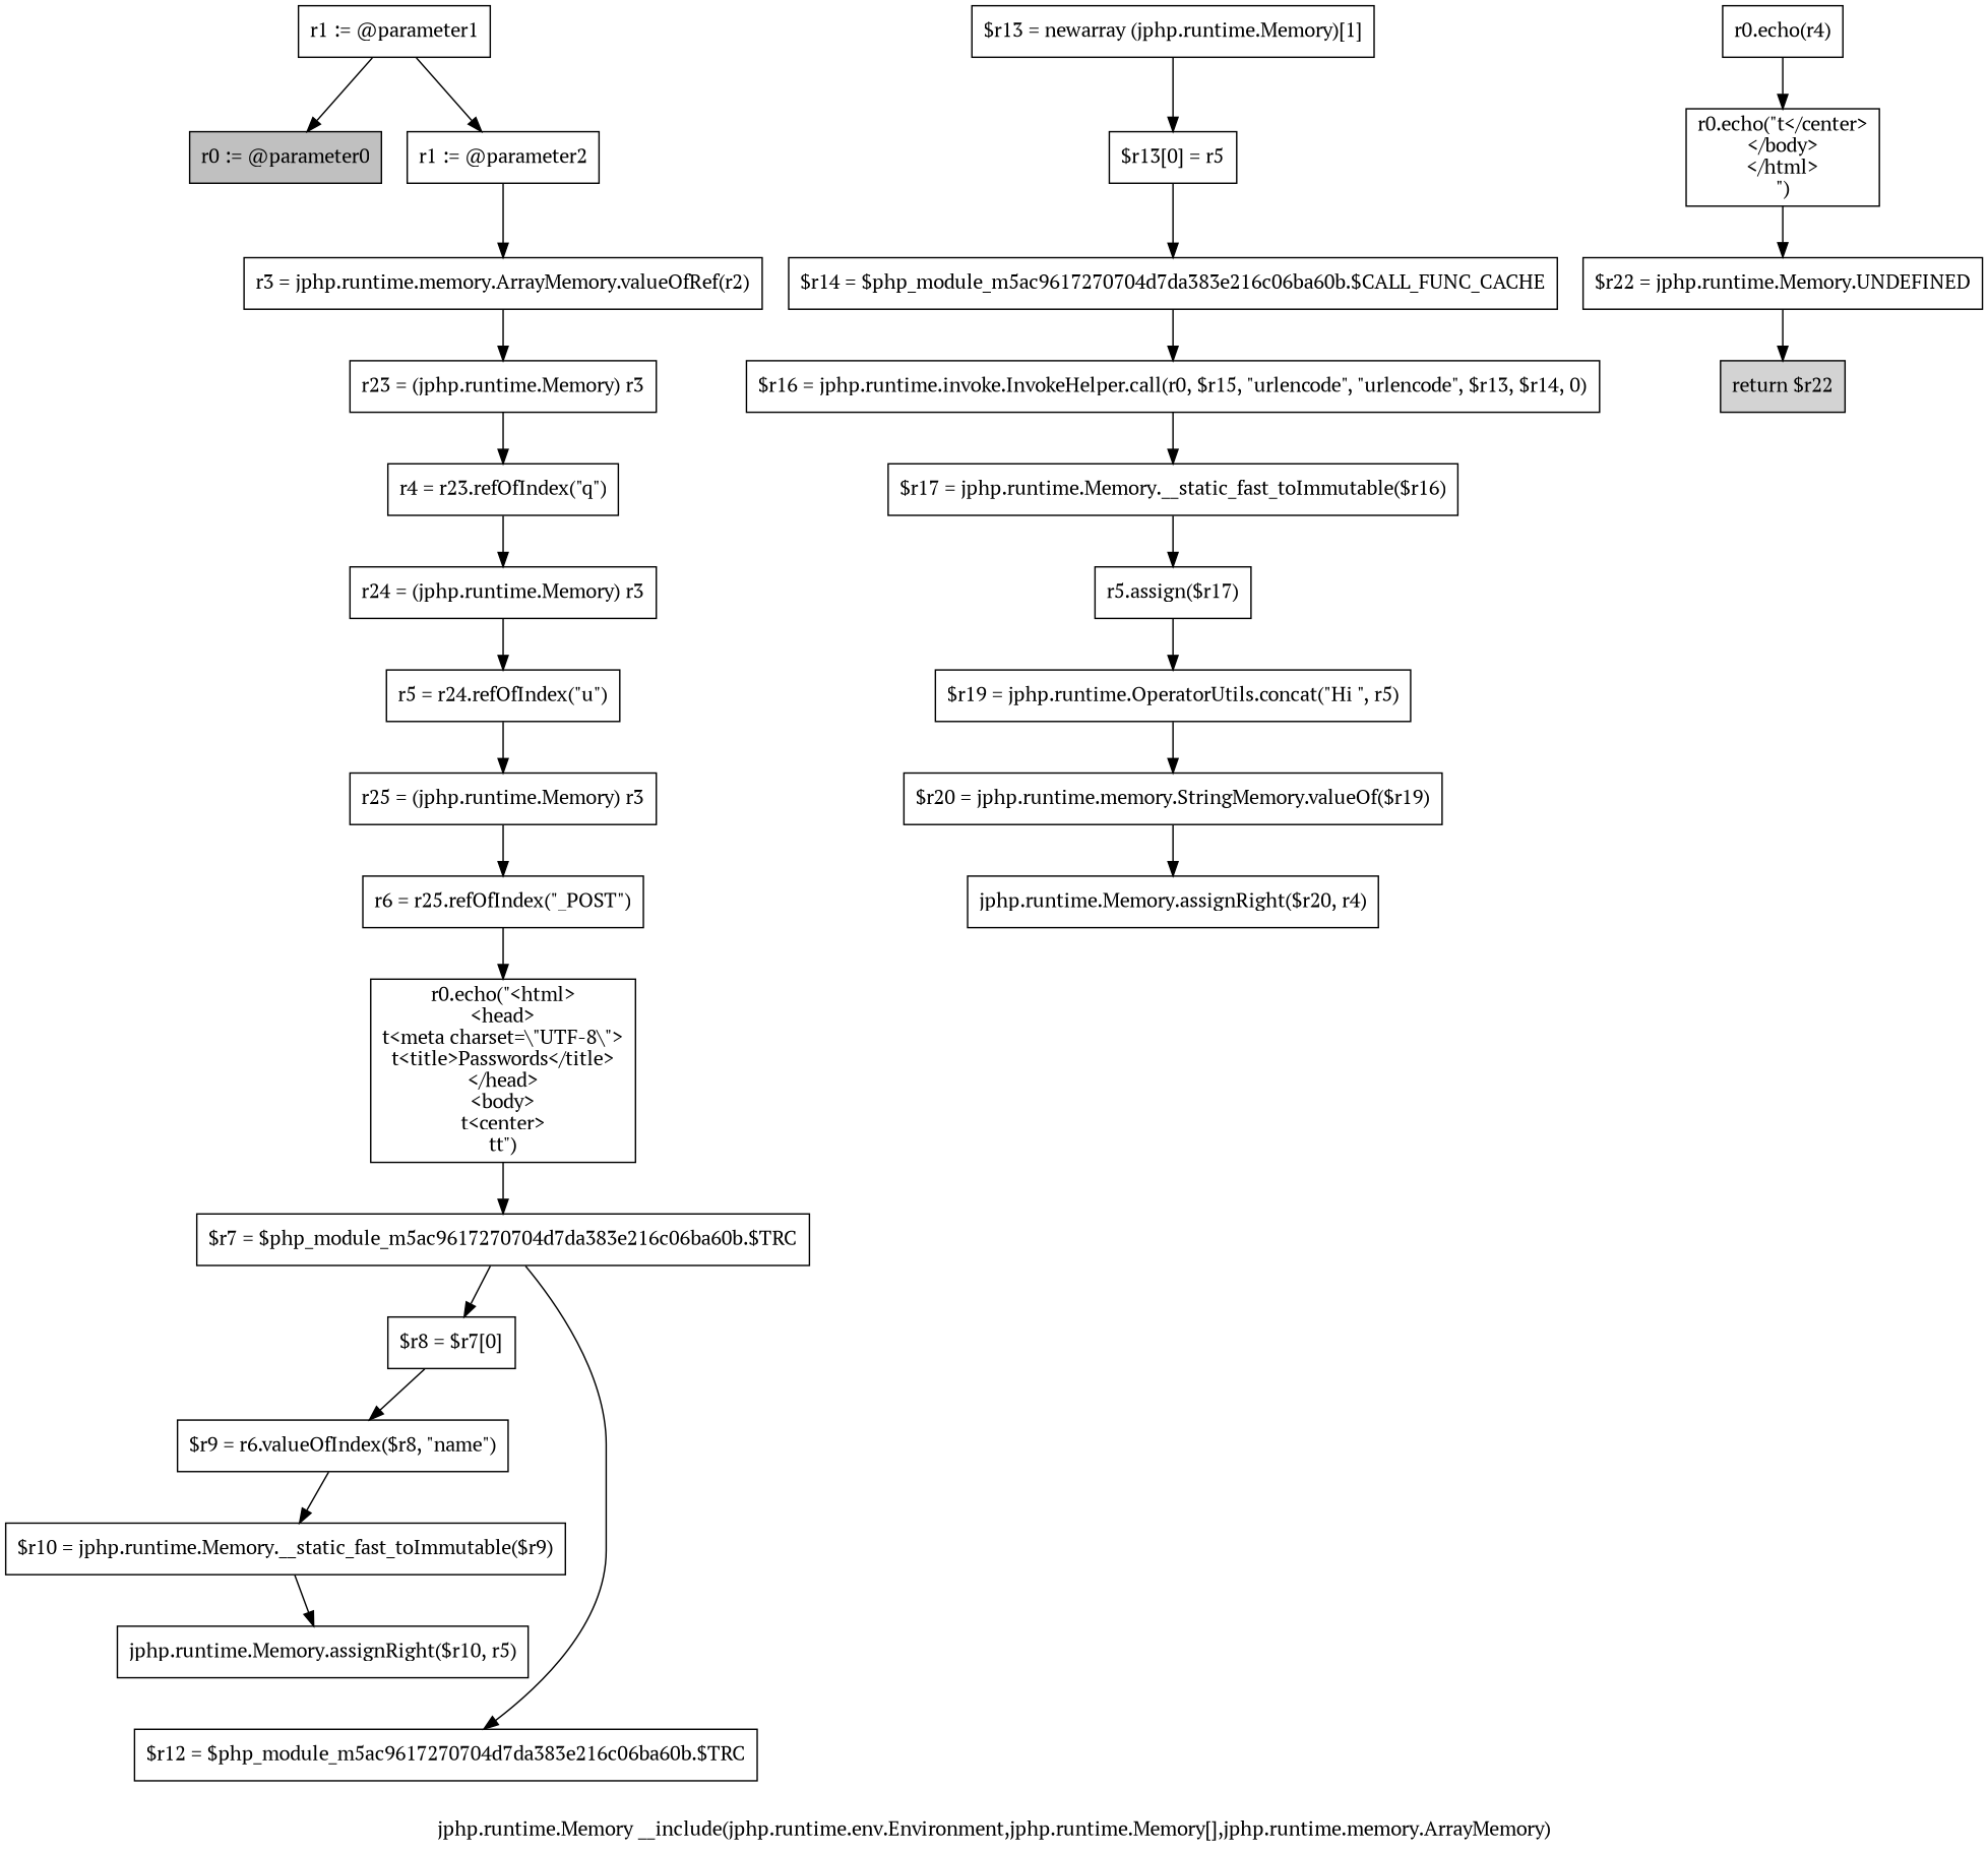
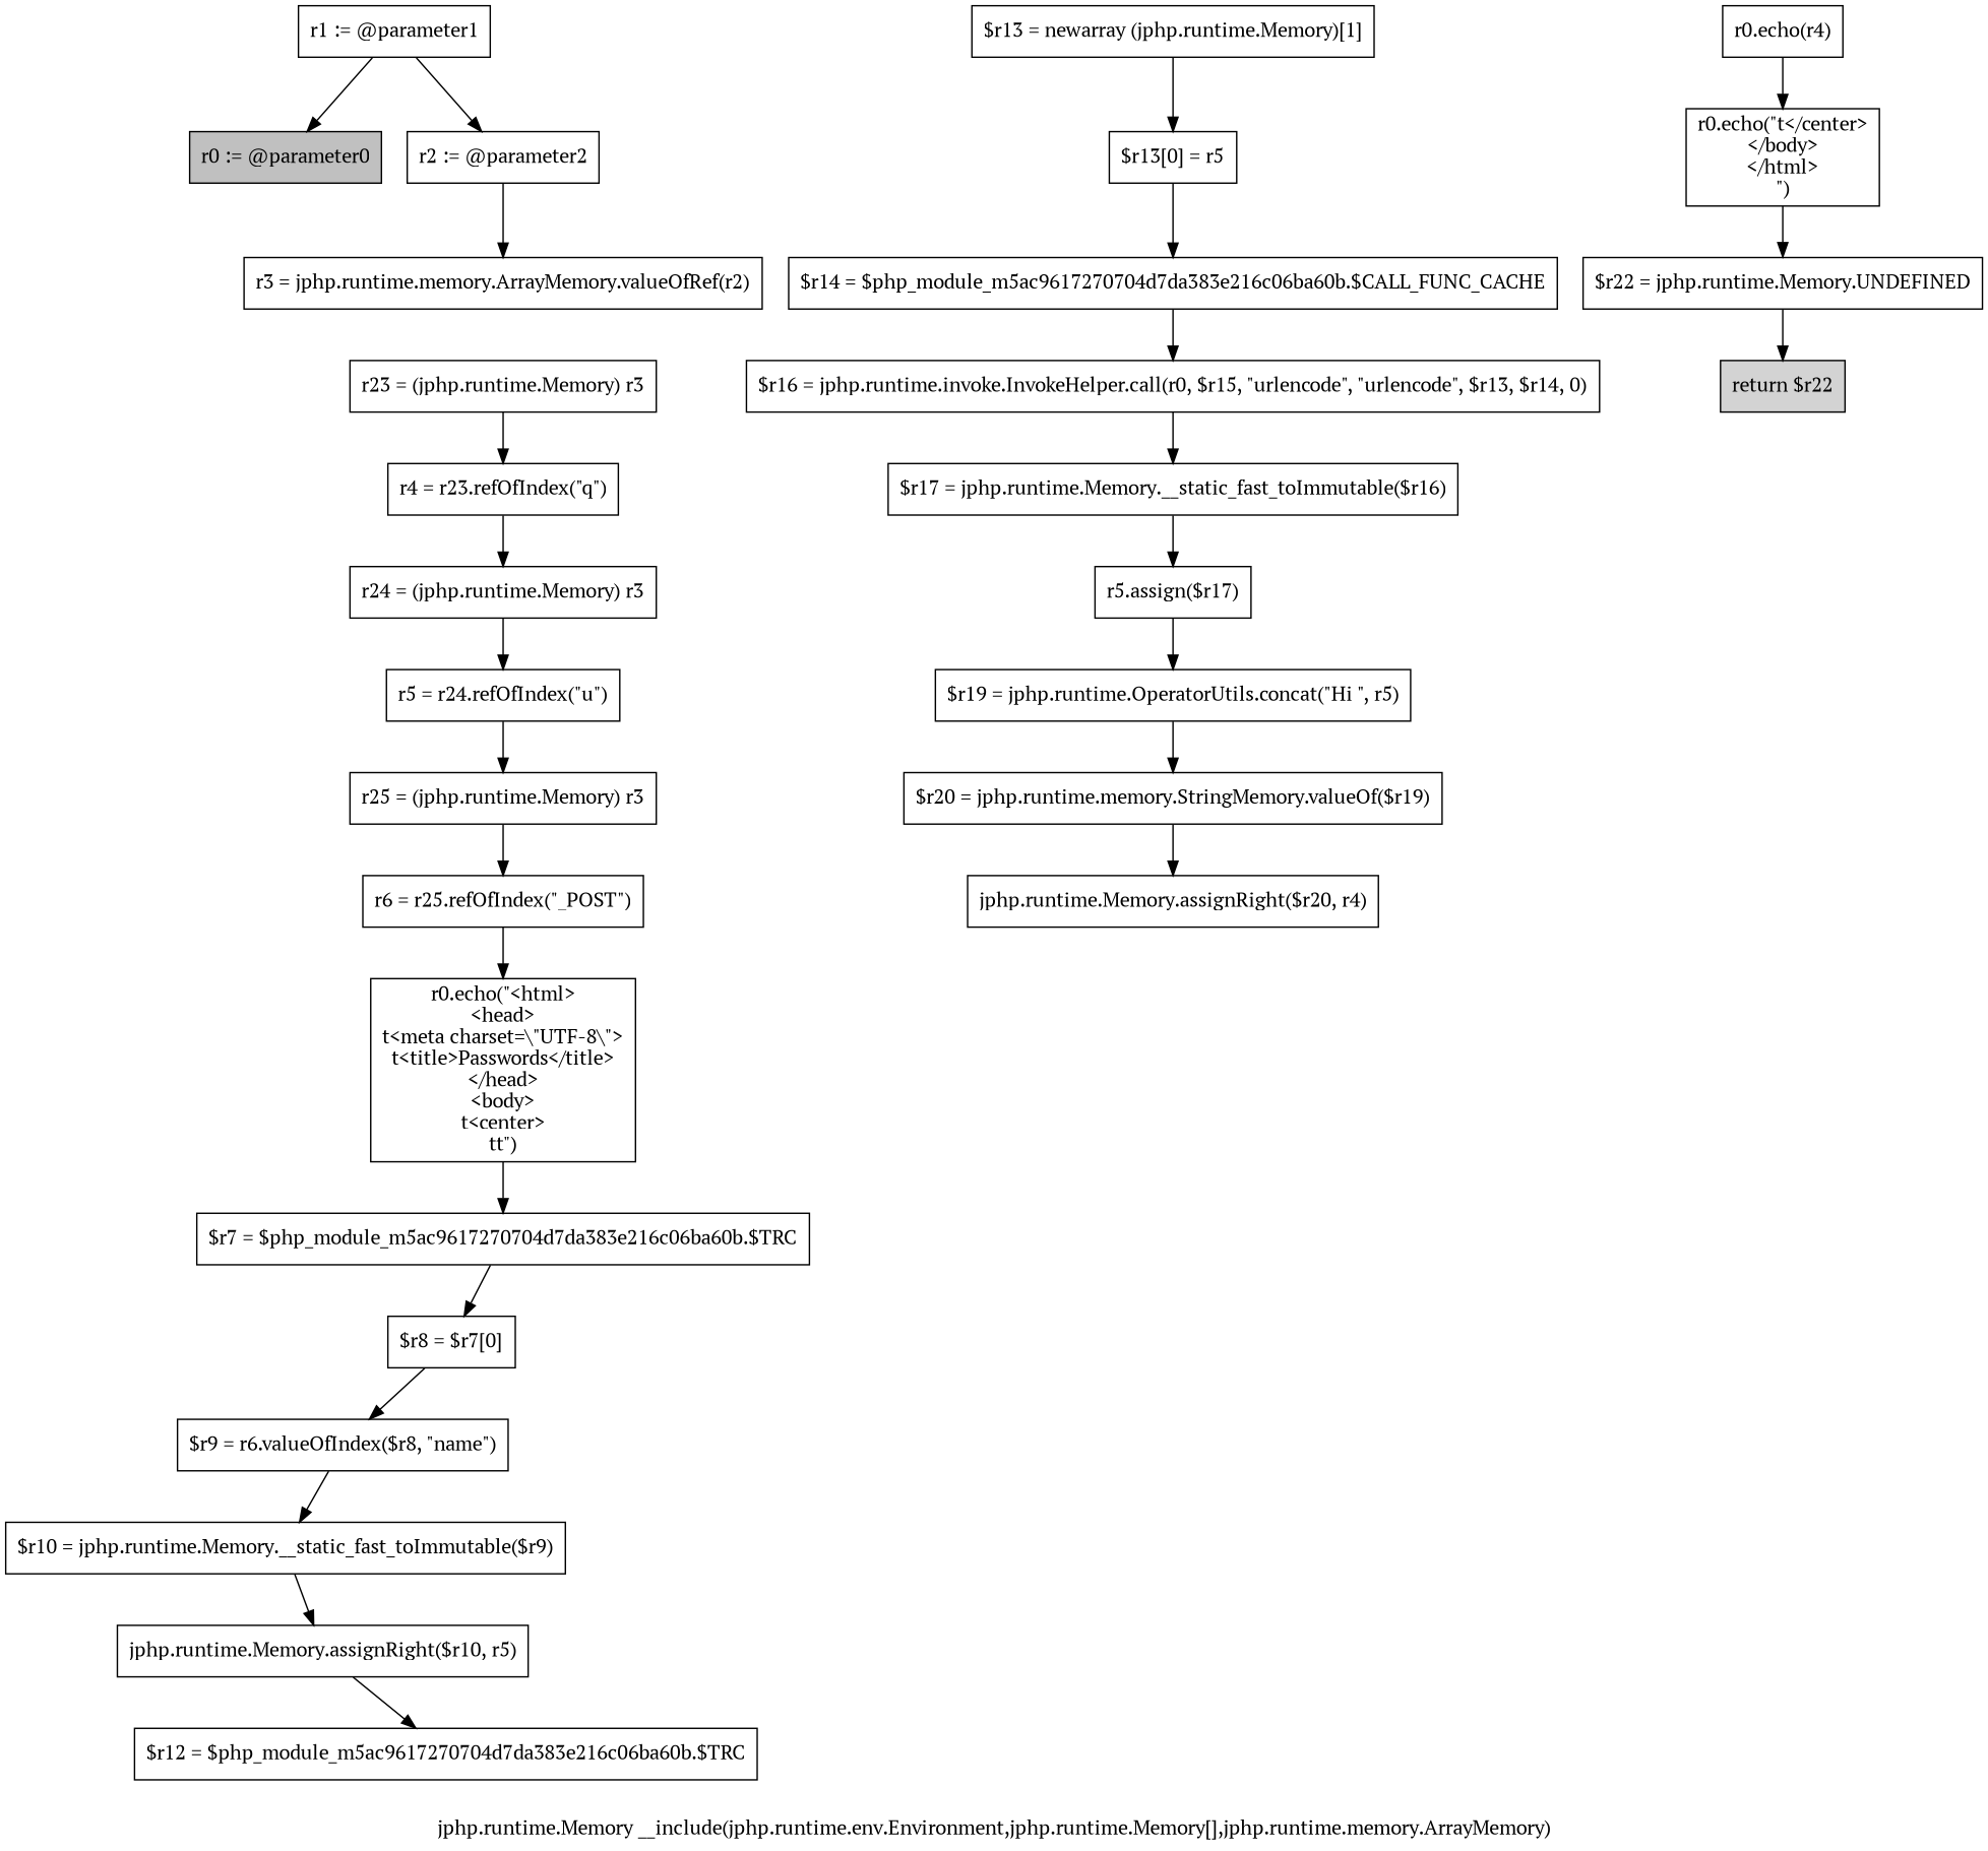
  digraph {
    fontname="PT Serif"
    label="jphp.runtime.Memory __include(jphp.runtime.env.Environment,jphp.runtime.Memory[],jphp.runtime.memory.ArrayMemory)"
    node [fontname="PT Serif" shape=box]
    edge [fontname="PT Serif"]
    n1 [fillcolor=gray label="r0 := @parameter0" style=filled]
    n2 [label="r1 := @parameter1"]
-   n3 [label="r1 := @parameter2"]
+   n3 [label="r2 := @parameter2"]
    n4 [label="r3 = jphp.runtime.memory.ArrayMemory.valueOfRef(r2)"]
    n5 [label="r23 = (jphp.runtime.Memory) r3"]
    n6 [label="r4 = r23.refOfIndex(\"q\")"]
    n7 [label="r24 = (jphp.runtime.Memory) r3"]
    n8 [label="r5 = r24.refOfIndex(\"u\")"]
    n9 [label="r25 = (jphp.runtime.Memory) r3"]
    n10 [label="r6 = r25.refOfIndex(\"_POST\")"]
    n11 [label="r0.echo(\"<html>\n<head>\n\t<meta charset=\\\"UTF-8\\\">\n\t<title>Passwords</title>\n</head>\n<body>\n\t<center>\n\t\t\")"]
    n12 [label="$r7 = $php_module_m5ac9617270704d7da383e216c06ba60b.$TRC"]
    n13 [label="$r8 = $r7[0]"]
    n14 [label="$r9 = r6.valueOfIndex($r8, \"name\")"]
    n15 [label="$r10 = jphp.runtime.Memory.__static_fast_toImmutable($r9)"]
    n16 [label="jphp.runtime.Memory.assignRight($r10, r5)"]
    n17 [label="$r12 = $php_module_m5ac9617270704d7da383e216c06ba60b.$TRC"]
    n18 [label="$r13 = newarray (jphp.runtime.Memory)[1]"]
    n19 [label="$r13[0] = r5"]
    n20 [label="$r14 = $php_module_m5ac9617270704d7da383e216c06ba60b.$CALL_FUNC_CACHE"]
    n21 [label="$r16 = jphp.runtime.invoke.InvokeHelper.call(r0, $r15, \"urlencode\", \"urlencode\", $r13, $r14, 0)"]
    n22 [label="$r17 = jphp.runtime.Memory.__static_fast_toImmutable($r16)"]
    n23 [label="r5.assign($r17)"]
    n24 [label="$r19 = jphp.runtime.OperatorUtils.concat(\"Hi \", r5)"]
    n25 [label="$r20 = jphp.runtime.memory.StringMemory.valueOf($r19)"]
    n26 [label="jphp.runtime.Memory.assignRight($r20, r4)"]
    n27 [label="r0.echo(r4)"]
    n28 [label="r0.echo(\"\t</center>\n</body>\n</html>\n\")"]
    n29 [label="$r22 = jphp.runtime.Memory.UNDEFINED"]
    n30 [fillcolor=lightgray label="return $r22" style=filled]
    n2 -> n1
    n2 -> n3
    n3 -> n4
-   n4 -> n5
    n5 -> n6
    n6 -> n7
    n7 -> n8
    n8 -> n9
    n9 -> n10
    n10 -> n11
    n11 -> n12
    n12 -> n13
    n13 -> n14
    n14 -> n15
    n15 -> n16
-   n12 -> n17
+   n16 -> n17
    n18 -> n19
    n19 -> n20
    n20 -> n21
    n21 -> n22
    n22 -> n23
    n23 -> n24
    n24 -> n25
    n25 -> n26
    n27 -> n28
    n28 -> n29
    n29 -> n30
  }
